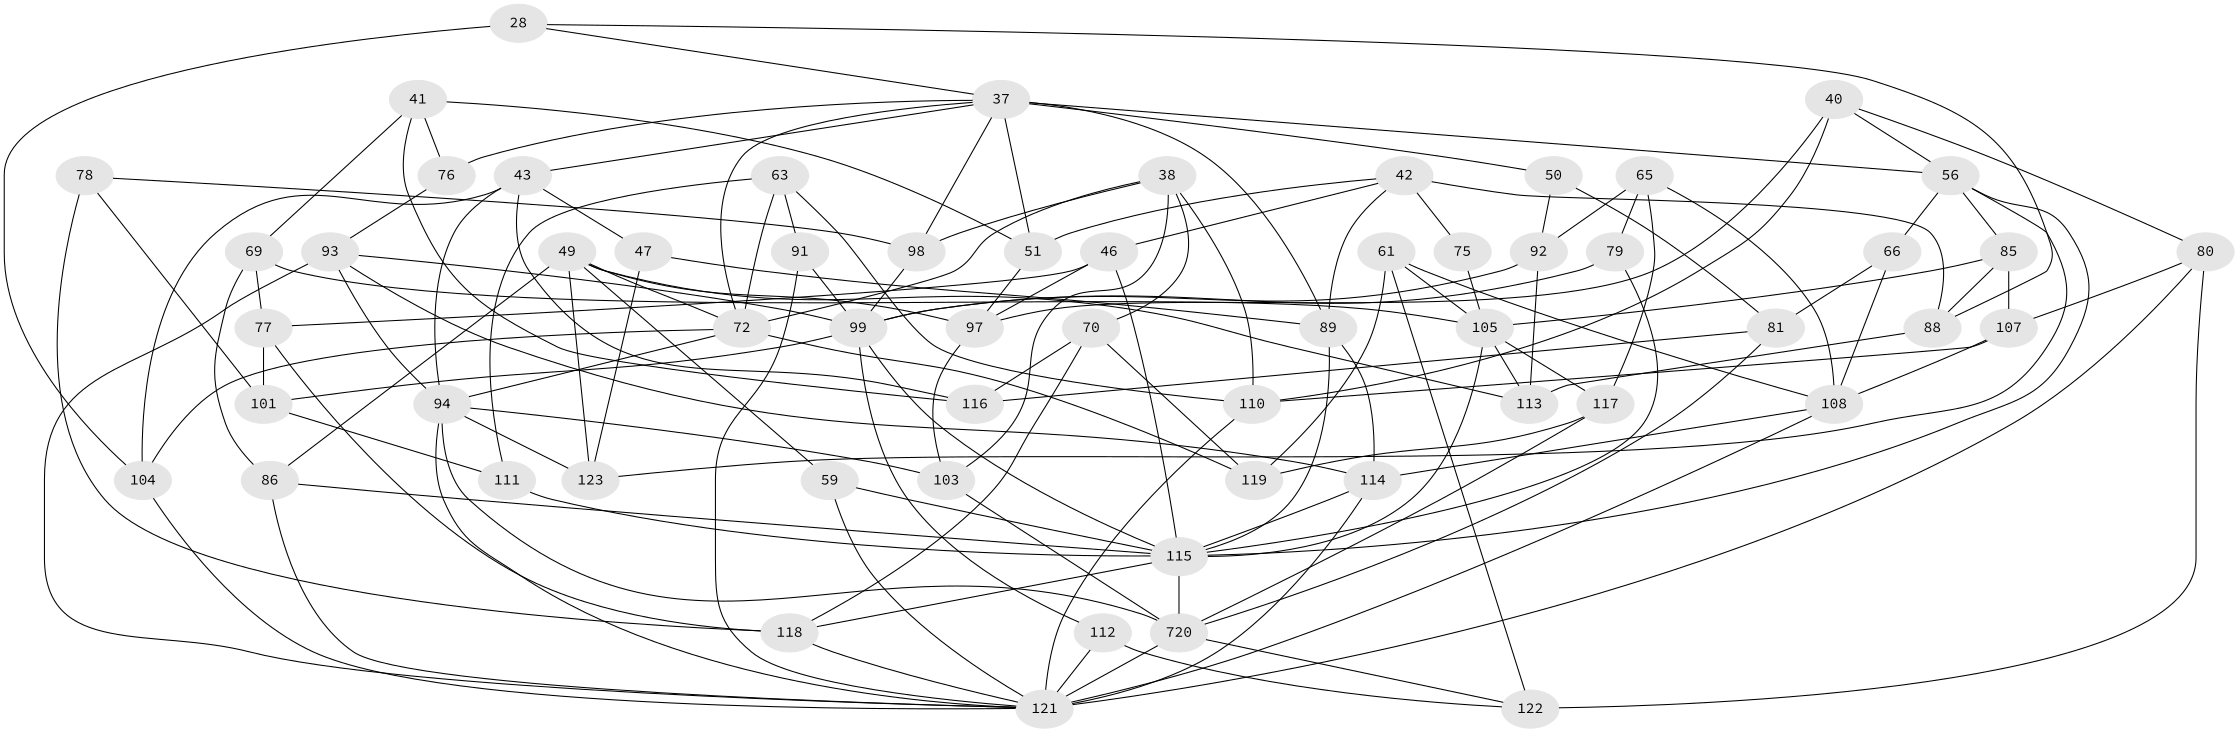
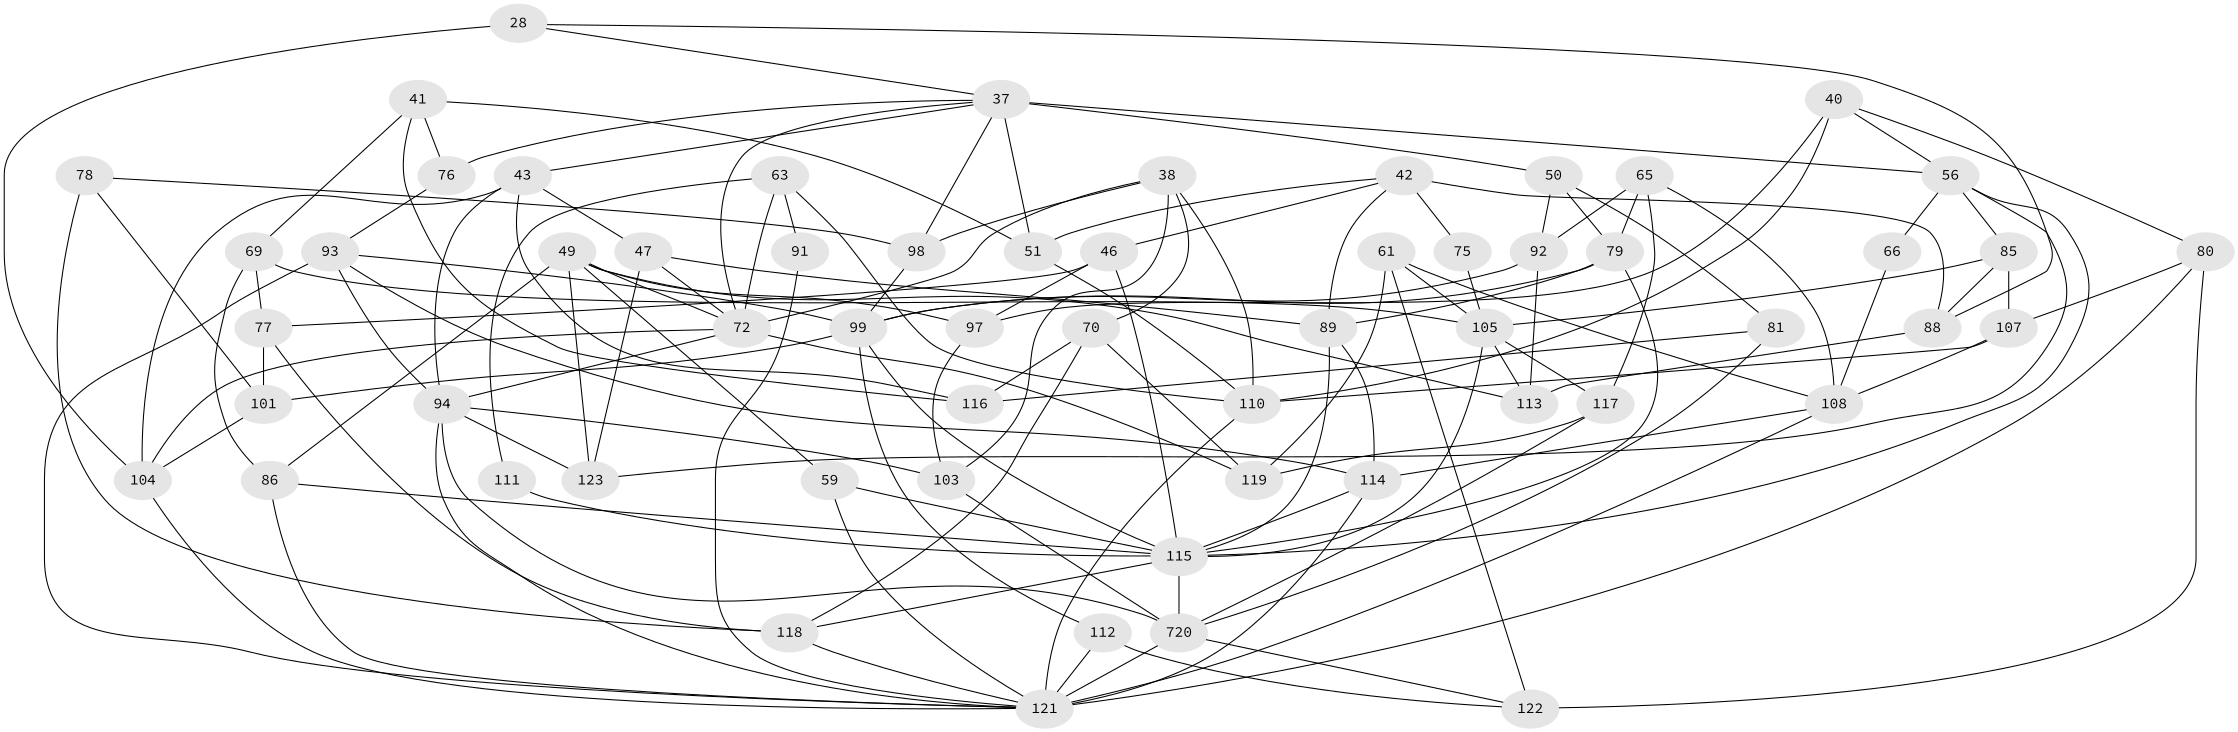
  graph {
    fontname="Source Code Pro"
    node [color=gray90 fontname="Source Code Pro" style=filled]
    edge [fontname="Source Code Pro"]
    37 [super="+24"]
    43 [super="+35+14"]
    50
    51 [super="+6"]
    56 [super="+1+34"]
    72 [super="+11+44"]
    76
    89 [super="+52"]
    98
    28
    88
    104 [super="+3"]
    113
    121 [super="+21+71+57+87+74"]
    116
    47 [super="+20"]
    94 [super="+19"]
    79 [super="+67"]
    81
    92
    97 [super="+60"]
    115 [super="+16+53+17+100+106"]
    123
    66
    85 [super="+55"]
    119
    93 [super="+54"]
    114 [super="+45"]
    99 [super="+64+23"]
    38
    70
    110 [super="+32+109"]
    103
    118 [super="+39"]
    40 [super="+2"]
    80
    122
    107
    41
    69
    77
    86 [super="+73"]
    105 [super="+36+102"]
    42 [super="+25"]
    46
    75
    n47 [label=720 super="+29+62+83"]
    112 [super="+84"]
    101
    49 [super="+31"]
    59
    108 [super="+90"]
    117
    61
    63
    91 [super="+82"]
    111
    65
    78
    37 -- 43
    37 -- 50
    37 -- 51
    37 -- 56 [weight=2]
    37 -- 72
    37 -- 76
-   37 -- 89
+   79 -- 89
    37 -- 98
    43 -- 104 [weight=2]
    43 -- 116
    43 -- 47 [weight=2]
    43 -- 94 [weight=2]
+   50 -- 79
    50 -- 81
    50 -- 92
-   51 -- 97
+   51 -- 110
    56 -- 115
    56 -- 123
    56 -- 66
    56 -- 85 [weight=2]
    72 -- 104
    72 -- 94
    72 -- 119
    76 -- 93 [weight=2]
    89 -- 115
    89 -- 114
    98 -- 99
    28 -- 37
    28 -- 88
    28 -- 104 [weight=2]
    88 -- 113
    104 -- 121
+   47 -- 72
    47 -- 89 [weight=2]
    47 -- 123
    94 -- 121
    94 -- 123
    94 -- 103
    94 -- n47
    79 -- 115 [weight=2]
    79 -- 99 [weight=2]
    81 -- 116
    81 -- n47
    92 -- 113
    92 -- 99
    97 -- 103
    115 -- 118 [weight=2]
    115 -- n47 [weight=3]
-   66 -- 81
    66 -- 108
    85 -- 88
    85 -- 107
    85 -- 105
    93 -- 121
    93 -- 94
    93 -- 114
    93 -- 99
    114 -- 121
    114 -- 115
    99 -- 115
    99 -- 112
    99 -- 101
    38 -- 72
    38 -- 98
    38 -- 70
    38 -- 110
    38 -- 103
    70 -- 116
    70 -- 119
    70 -- 118
    110 -- 121 [weight=2]
    103 -- n47
    118 -- 121
    40 -- 56
    40 -- 97 [weight=2]
    40 -- 110 [weight=2]
    40 -- 80
    80 -- 121
    80 -- 122
    80 -- 107
    107 -- 110
    107 -- 108
    41 -- 51
    41 -- 76
    41 -- 116
    41 -- 69
    69 -- 77
    69 -- 86
    69 -- 105
    77 -- 118
    77 -- 101
    86 -- 121
    86 -- 115 [weight=3]
    105 -- 113
    105 -- 115 [weight=3]
    105 -- 117
    42 -- 51
    42 -- 89
    42 -- 88
    42 -- 46
    42 -- 75 [weight=2]
    46 -- 97
    46 -- 115
    46 -- 77
    75 -- 105 [weight=2]
    n47 -- 121 [weight=2]
    n47 -- 122
    112 -- 121 [weight=2]
    112 -- 122
-   101 -- 111
+   101 -- 104
    49 -- 72
    49 -- 113
    49 -- 97
    49 -- 123
    49 -- 86
    49 -- 59
    59 -- 121
    59 -- 115 [weight=2]
    108 -- 121 [weight=2]
    108 -- 114 [weight=2]
    117 -- 119
    117 -- n47
    61 -- 119
    61 -- 122
    61 -- 105
    61 -- 108
    63 -- 72
    63 -- 110
    63 -- 91
    63 -- 111
    91 -- 121 [weight=2]
-   91 -- 99 [weight=2]
    111 -- 115
    65 -- 79
    65 -- 92
    65 -- 108
    65 -- 117
    78 -- 98
    78 -- 118
    78 -- 101
  }
